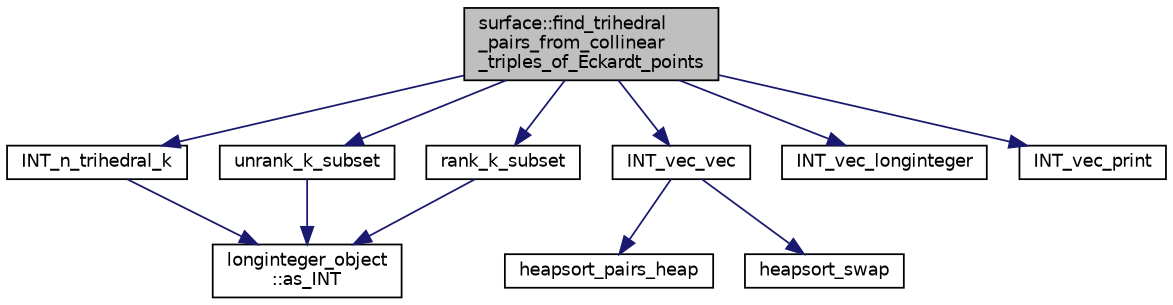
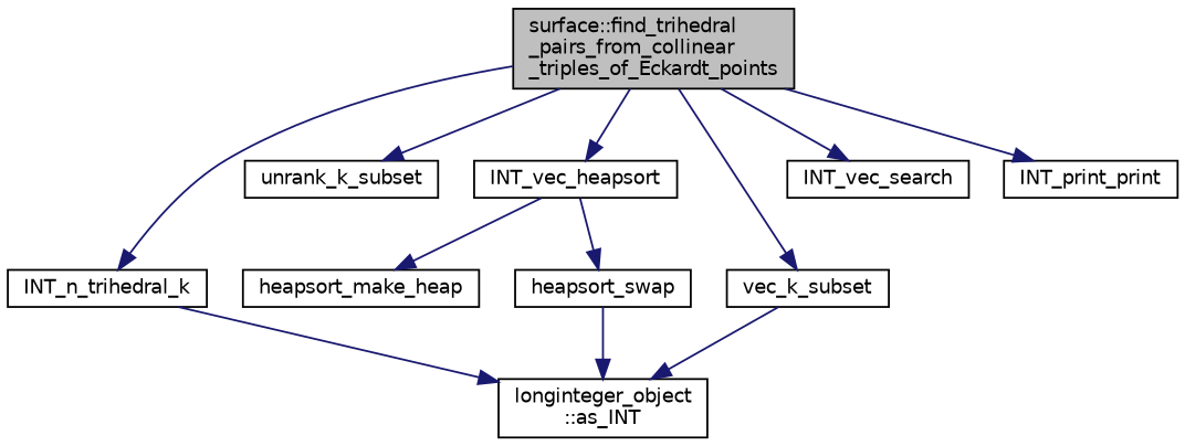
  digraph {
    rankdir=TB
    node [color=black fillcolor=white fontname=Helvetica fontsize=10 shape=record style=filled]
    edge [color=midnightblue fontname=Helvetica fontsize=10 labelfontname=Helvetica labelfontsize=10 style=solid]
    n1 [fillcolor=grey75 fontcolor=black height=0.2 label="surface::find_trihedral\l_pairs_from_collinear\l_triples_of_Eckardt_points" width=0.4]
    n2 [height=0.2 label=INT_n_trihedral_k width=0.4]
    n3 [height=0.2 label=unrank_k_subset width=0.4]
-   n4 [height=0.2 label=INT_vec_vec width=0.4]
-   n5 [height=0.2 label=rank_k_subset width=0.4]
-   n6 [height=0.2 label=INT_vec_longinteger width=0.4]
-   n7 [height=0.2 label=INT_vec_print width=0.4]
+   n4 [height=0.2 label=INT_vec_heapsort width=0.4]
+   n5 [height=0.2 label=vec_k_subset width=0.4]
+   n6 [height=0.2 label=INT_vec_search width=0.4]
+   n7 [height=0.2 label=INT_print_print width=0.4]
    n8 [height=0.2 label="longinteger_object\l::as_INT" width=0.4]
-   n9 [height=0.2 label=heapsort_pairs_heap width=0.4]
+   n9 [height=0.2 label=heapsort_make_heap width=0.4]
    n10 [height=0.2 label=heapsort_swap width=0.4]
    n1 -> n2
    n1 -> n3
    n1 -> n4
    n1 -> n5
    n1 -> n6
    n1 -> n7
    n2 -> n8
-   n3 -> n8
+   n10 -> n8
    n4 -> n9
    n4 -> n10
    n5 -> n8
  }
